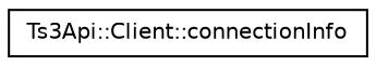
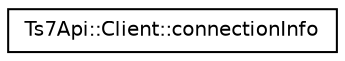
  digraph {
    rankdir=TB
-   n1 [color=black fillcolor=white fontname=Helvetica fontsize=10 height=0.2 label="Ts3Api::Client::connectionInfo" shape=record style=filled width=0.4]
+   n1 [color=black fillcolor=white fontname=Helvetica fontsize=10 height=0.2 label="Ts7Api::Client::connectionInfo" shape=record style=filled width=0.4]
  }
